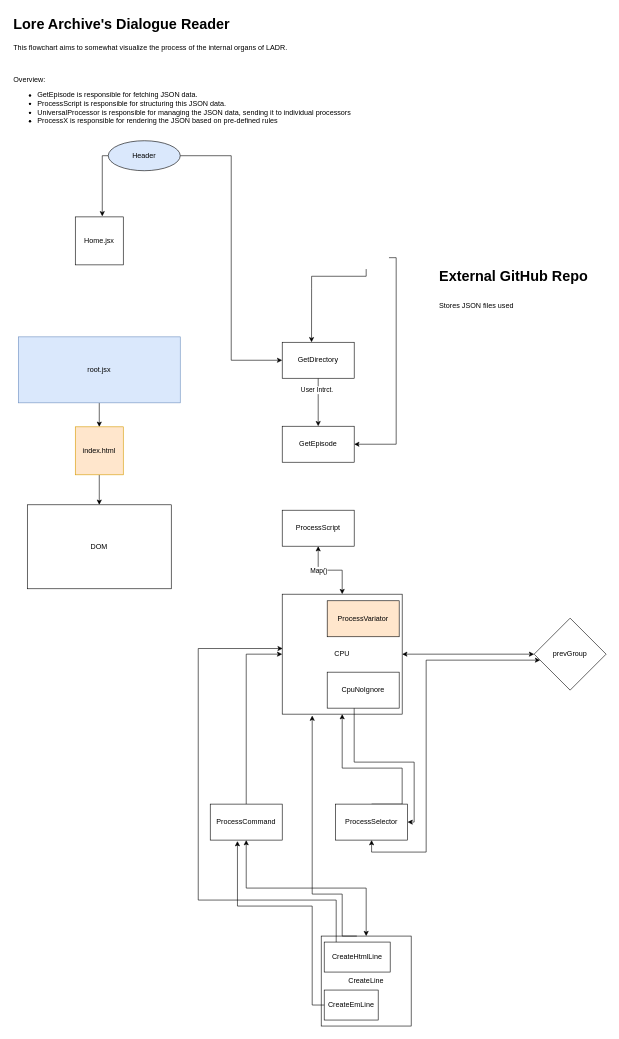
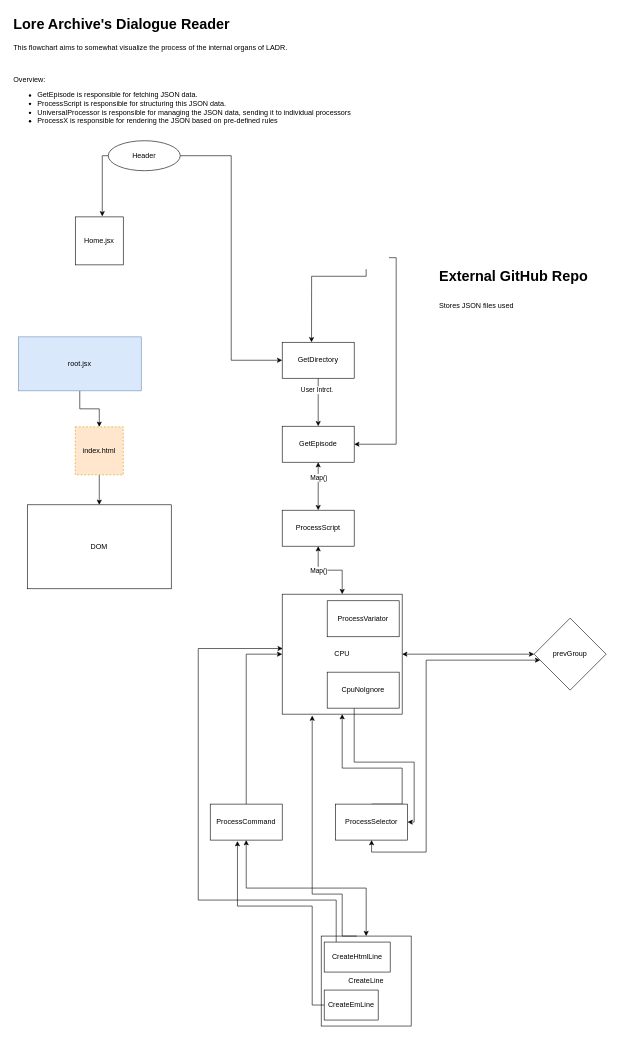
  <mxCell id="0" />
  <mxCell id="1" parent="0" />
  <mxCell id="2" value="&lt;h1 style=&quot;margin-top: 0px;&quot;&gt;Lore Archive's Dialogue Reader&lt;/h1&gt;&lt;p&gt;This flowchart aims to somewhat visualize the process of the internal organs of LADR.&lt;/p&gt;&lt;p&gt;&lt;br&gt;&lt;/p&gt;&lt;p&gt;Overview:&lt;/p&gt;&lt;p&gt;&lt;/p&gt;&lt;ul&gt;&lt;li&gt;GetEpisode is responsible for fetching JSON data.&lt;/li&gt;&lt;li&gt;ProcessScript is responsible for structuring this JSON data.&lt;/li&gt;&lt;li&gt;UniversalProcessor is responsible for managing the JSON data, sending it to individual processors&lt;/li&gt;&lt;li&gt;ProcessX is responsible for rendering the JSON based on pre-defined rules&lt;/li&gt;&lt;/ul&gt;&lt;p&gt;&lt;/p&gt;" style="text;html=1;whiteSpace=wrap;overflow=hidden;rounded=0;" parent="1" vertex="1"><mxGeometry x="20" y="20" width="590" height="220" as="geometry" /></mxCell>
  <mxCell id="3" value="DOM" style="rounded=0;whiteSpace=wrap;html=1;" parent="1" vertex="1"><mxGeometry x="45" y="841" width="240" height="140" as="geometry" /></mxCell>
  <mxCell id="4" style="edgeStyle=orthogonalEdgeStyle;rounded=0;orthogonalLoop=1;jettySize=auto;html=1;exitX=0.5;exitY=1;exitDx=0;exitDy=0;entryX=0.5;entryY=0;entryDx=0;entryDy=0;" parent="1" source="5" target="3" edge="1"><mxGeometry relative="1" as="geometry" /></mxCell>
- <mxCell id="5" value="index.html" style="whiteSpace=wrap;html=1;aspect=fixed;fillColor=#ffe6cc;strokeColor=#d79b00;" parent="1" vertex="1"><mxGeometry x="125" y="711" width="80" height="80" as="geometry" /></mxCell>
+ <mxCell id="5" value="index.html" style="whiteSpace=wrap;html=1;aspect=fixed;fillColor=#ffe6cc;strokeColor=#d79b00;dashed=1;" parent="1" vertex="1"><mxGeometry x="125" y="711" width="80" height="80" as="geometry" /></mxCell>
  <mxCell id="6" value="" style="edgeStyle=orthogonalEdgeStyle;rounded=0;orthogonalLoop=1;jettySize=auto;html=1;" parent="1" source="7" target="5" edge="1"><mxGeometry relative="1" as="geometry" /></mxCell>
- <mxCell id="7" value="root.jsx" style="rounded=0;whiteSpace=wrap;html=1;fillColor=#dae8fc;strokeColor=#6c8ebf;" parent="1" vertex="1"><mxGeometry x="30" y="561" width="270" height="110" as="geometry" /></mxCell>
+ <mxCell id="7" value="root.jsx" style="rounded=0;whiteSpace=wrap;html=1;fillColor=#dae8fc;strokeColor=#6c8ebf;" parent="1" vertex="1"><mxGeometry x="30" y="561" width="205" height="90" as="geometry" /></mxCell>
  <mxCell id="8" value="Home.jsx" style="whiteSpace=wrap;html=1;aspect=fixed;" parent="1" vertex="1"><mxGeometry x="125" y="361" width="80" height="80" as="geometry" /></mxCell>
  <mxCell id="9" style="edgeStyle=orthogonalEdgeStyle;rounded=0;orthogonalLoop=1;jettySize=auto;html=1;entryX=0.572;entryY=-0.013;entryDx=0;entryDy=0;entryPerimeter=0;exitX=0.5;exitY=1;exitDx=0;exitDy=0;" edge="1" parent="1"><mxGeometry relative="1" as="geometry"><mxPoint x="518.89" y="570" as="targetPoint" /><mxPoint x="610" y="448" as="sourcePoint" /><Array as="points"><mxPoint x="610" y="460" /><mxPoint x="519" y="460" /><mxPoint x="519" y="481" /><mxPoint x="519" y="481" /></Array></mxGeometry></mxCell>
  <mxCell id="10" style="edgeStyle=orthogonalEdgeStyle;rounded=0;orthogonalLoop=1;jettySize=auto;html=1;entryX=1;entryY=0.5;entryDx=0;entryDy=0;" edge="1" parent="1" source="11" target="18"><mxGeometry relative="1" as="geometry"><Array as="points"><mxPoint x="660" y="429" /><mxPoint x="660" y="740" /></Array></mxGeometry></mxCell>
  <mxCell id="11" value="" style="shape=image;html=1;verticalAlign=top;verticalLabelPosition=bottom;labelBackgroundColor=#ffffff;imageAspect=0;aspect=fixed;image=https://cdn1.iconfinder.com/data/icons/picons-social/57/github_rounded-128.png" parent="1" vertex="1"><mxGeometry x="590" y="390" width="58" height="58" as="geometry" /></mxCell>
  <mxCell id="12" value="&lt;h1 style=&quot;margin-top: 0px;&quot;&gt;&lt;span style=&quot;background-color: transparent; color: light-dark(rgb(0, 0, 0), rgb(255, 255, 255));&quot;&gt;External GitHub Repo&lt;/span&gt;&lt;/h1&gt;&lt;h1 style=&quot;margin-top: 0px;&quot;&gt;&lt;span style=&quot;background-color: transparent; color: light-dark(rgb(0, 0, 0), rgb(255, 255, 255)); font-size: 12px; font-weight: normal;&quot;&gt;Stores JSON files used&lt;/span&gt;&lt;/h1&gt;" style="text;html=1;whiteSpace=wrap;overflow=hidden;rounded=0;" parent="1" vertex="1"><mxGeometry x="730" y="440" width="260" height="81" as="geometry" /></mxCell>
  <mxCell id="13" value="" style="edgeStyle=orthogonalEdgeStyle;rounded=0;orthogonalLoop=1;jettySize=auto;html=1;" edge="1" parent="1" source="15" target="18"><mxGeometry relative="1" as="geometry" /></mxCell>
  <mxCell id="14" value="User Intrct." style="edgeLabel;html=1;align=center;verticalAlign=middle;resizable=0;points=[];" vertex="1" connectable="0" parent="13"><mxGeometry x="-0.532" y="-3" relative="1" as="geometry"><mxPoint as="offset" /></mxGeometry></mxCell>
  <mxCell id="15" value="GetDirectory" style="rounded=0;whiteSpace=wrap;html=1;" parent="1" vertex="1"><mxGeometry x="470" y="570" width="120" height="60" as="geometry" /></mxCell>
+ <mxCell id="16" value="" style="edgeStyle=orthogonalEdgeStyle;rounded=0;orthogonalLoop=1;jettySize=auto;html=1;startArrow=classic;startFill=1;" edge="1" parent="1" source="18" target="21"><mxGeometry relative="1" as="geometry" /></mxCell>
+ <mxCell id="17" value="Map()" style="edgeLabel;html=1;align=center;verticalAlign=middle;resizable=0;points=[];" vertex="1" connectable="0" parent="16"><mxGeometry x="-0.667" y="-1" relative="1" as="geometry"><mxPoint x="1" y="12" as="offset" /></mxGeometry></mxCell>
  <mxCell id="18" value="GetEpisode" style="whiteSpace=wrap;html=1;rounded=0;" vertex="1" parent="1"><mxGeometry x="470" y="710" width="120" height="60" as="geometry" /></mxCell>
  <mxCell id="19" value="" style="edgeStyle=orthogonalEdgeStyle;rounded=0;orthogonalLoop=1;jettySize=auto;html=1;startArrow=classic;startFill=1;" edge="1" parent="1" source="21" target="25"><mxGeometry relative="1" as="geometry" /></mxCell>
  <mxCell id="20" value="Map()" style="edgeLabel;html=1;align=center;verticalAlign=middle;resizable=0;points=[];" vertex="1" connectable="0" parent="19"><mxGeometry x="-0.333" relative="1" as="geometry"><mxPoint as="offset" /></mxGeometry></mxCell>
  <mxCell id="21" value="ProcessScript" style="whiteSpace=wrap;html=1;rounded=0;" vertex="1" parent="1"><mxGeometry x="470" y="850" width="120" height="60" as="geometry" /></mxCell>
  <mxCell id="22" style="edgeStyle=orthogonalEdgeStyle;rounded=0;orthogonalLoop=1;jettySize=auto;html=1;" edge="1" parent="1" source="24"><mxGeometry relative="1" as="geometry"><mxPoint x="170" y="360" as="targetPoint" /><Array as="points"><mxPoint x="170" y="259" /></Array></mxGeometry></mxCell>
  <mxCell id="23" style="edgeStyle=orthogonalEdgeStyle;rounded=0;orthogonalLoop=1;jettySize=auto;html=1;entryX=0;entryY=0.5;entryDx=0;entryDy=0;" edge="1" parent="1" source="24" target="15"><mxGeometry relative="1" as="geometry" /></mxCell>
- <mxCell id="24" value="Header" style="ellipse;whiteSpace=wrap;html=1;fillColor=#dae8fc;" vertex="1" parent="1"><mxGeometry x="180" y="234" width="120" height="50" as="geometry" /></mxCell>
+ <mxCell id="24" value="Header" style="ellipse;whiteSpace=wrap;html=1;" vertex="1" parent="1"><mxGeometry x="180" y="234" width="120" height="50" as="geometry" /></mxCell>
  <mxCell id="25" value="CPU" style="whiteSpace=wrap;html=1;rounded=0;" vertex="1" parent="1"><mxGeometry x="470" y="990" width="200" height="200" as="geometry" /></mxCell>
  <mxCell id="26" style="edgeStyle=orthogonalEdgeStyle;rounded=0;orthogonalLoop=1;jettySize=auto;html=1;entryX=0;entryY=0.5;entryDx=0;entryDy=0;" edge="1" parent="1" source="27" target="25"><mxGeometry relative="1" as="geometry"><Array as="points"><mxPoint x="410" y="1090" /></Array></mxGeometry></mxCell>
  <mxCell id="27" value="ProcessCommand" style="whiteSpace=wrap;html=1;rounded=0;" vertex="1" parent="1"><mxGeometry x="350" y="1340" width="120" height="60" as="geometry" /></mxCell>
- <mxCell id="28" value="ProcessVariator" style="whiteSpace=wrap;html=1;rounded=0;fillColor=#ffe6cc;" vertex="1" parent="1"><mxGeometry x="545" y="1001" width="120" height="60" as="geometry" /></mxCell>
+ <mxCell id="28" value="ProcessVariator" style="whiteSpace=wrap;html=1;rounded=0;" vertex="1" parent="1"><mxGeometry x="545" y="1001" width="120" height="60" as="geometry" /></mxCell>
  <mxCell id="29" style="edgeStyle=orthogonalEdgeStyle;rounded=0;orthogonalLoop=1;jettySize=auto;html=1;exitX=0.5;exitY=0;exitDx=0;exitDy=0;entryX=0.5;entryY=1;entryDx=0;entryDy=0;startArrow=classic;startFill=1;" edge="1" parent="1" source="30" target="27"><mxGeometry relative="1" as="geometry" /></mxCell>
  <mxCell id="30" value="CreateLine" style="whiteSpace=wrap;html=1;aspect=fixed;" vertex="1" parent="1"><mxGeometry x="535" y="1560" width="150" height="150" as="geometry" /></mxCell>
  <mxCell id="31" style="edgeStyle=orthogonalEdgeStyle;rounded=0;orthogonalLoop=1;jettySize=auto;html=1;exitX=0.5;exitY=0;exitDx=0;exitDy=0;entryX=0.5;entryY=1;entryDx=0;entryDy=0;" edge="1" parent="1" source="32" target="25"><mxGeometry relative="1" as="geometry"><Array as="points"><mxPoint x="670" y="1340" /><mxPoint x="670" y="1280" /><mxPoint x="570" y="1280" /></Array></mxGeometry></mxCell>
  <mxCell id="32" value="ProcessSelector" style="whiteSpace=wrap;html=1;rounded=0;" vertex="1" parent="1"><mxGeometry x="559" y="1340" width="120" height="60" as="geometry" /></mxCell>
  <mxCell id="33" style="edgeStyle=orthogonalEdgeStyle;rounded=0;orthogonalLoop=1;jettySize=auto;html=1;entryX=1;entryY=0.5;entryDx=0;entryDy=0;" edge="1" parent="1" source="34" target="32"><mxGeometry relative="1" as="geometry"><Array as="points"><mxPoint x="590" y="1270" /><mxPoint x="690" y="1270" /><mxPoint x="690" y="1370" /></Array></mxGeometry></mxCell>
  <mxCell id="34" value="CpuNoIgnore" style="whiteSpace=wrap;html=1;rounded=0;" vertex="1" parent="1"><mxGeometry x="545" y="1120" width="120" height="60" as="geometry" /></mxCell>
  <mxCell id="35" style="edgeStyle=orthogonalEdgeStyle;rounded=0;orthogonalLoop=1;jettySize=auto;html=1;exitX=0;exitY=0.5;exitDx=0;exitDy=0;entryX=1;entryY=0.5;entryDx=0;entryDy=0;startArrow=classic;startFill=1;" edge="1" parent="1" source="37" target="25"><mxGeometry relative="1" as="geometry" /></mxCell>
  <mxCell id="36" style="edgeStyle=orthogonalEdgeStyle;rounded=0;orthogonalLoop=1;jettySize=auto;html=1;entryX=0.5;entryY=1;entryDx=0;entryDy=0;startArrow=classic;startFill=1;" edge="1" parent="1" source="37" target="32"><mxGeometry relative="1" as="geometry"><Array as="points"><mxPoint x="710" y="1100" /><mxPoint x="710" y="1420" /><mxPoint x="619" y="1420" /></Array></mxGeometry></mxCell>
  <mxCell id="37" value="prevGroup" style="rhombus;whiteSpace=wrap;html=1;" vertex="1" parent="1"><mxGeometry x="890" y="1030" width="120" height="120" as="geometry" /></mxCell>
  <mxCell id="38" style="edgeStyle=orthogonalEdgeStyle;rounded=0;orthogonalLoop=1;jettySize=auto;html=1;entryX=0.278;entryY=1.012;entryDx=0;entryDy=0;entryPerimeter=0;" edge="1" parent="1"><mxGeometry relative="1" as="geometry"><mxPoint x="594.41" y="1560" as="sourcePoint" /><mxPoint x="520.01" y="1192.4" as="targetPoint" /><Array as="points"><mxPoint x="570" y="1560" /><mxPoint x="570" y="1490" /><mxPoint x="520" y="1490" /></Array></mxGeometry></mxCell>
  <mxCell id="39" value="CreateHtmlLine" style="rounded=0;whiteSpace=wrap;html=1;" vertex="1" parent="1"><mxGeometry x="540" y="1570" width="110" height="50" as="geometry" /></mxCell>
  <mxCell id="40" style="edgeStyle=orthogonalEdgeStyle;rounded=0;orthogonalLoop=1;jettySize=auto;html=1;entryX=0.004;entryY=0.453;entryDx=0;entryDy=0;entryPerimeter=0;" edge="1" parent="1" source="39" target="25"><mxGeometry relative="1" as="geometry"><Array as="points"><mxPoint x="560" y="1500" /><mxPoint x="330" y="1500" /><mxPoint x="330" y="1080" /><mxPoint x="471" y="1080" /></Array></mxGeometry></mxCell>
  <mxCell id="41" value="CreateEmLine" style="rounded=0;whiteSpace=wrap;html=1;" vertex="1" parent="1"><mxGeometry x="540" y="1650" width="90" height="50" as="geometry" /></mxCell>
  <mxCell id="42" style="edgeStyle=orthogonalEdgeStyle;rounded=0;orthogonalLoop=1;jettySize=auto;html=1;entryX=0.378;entryY=1.028;entryDx=0;entryDy=0;entryPerimeter=0;" edge="1" parent="1" source="41" target="27"><mxGeometry relative="1" as="geometry"><Array as="points"><mxPoint x="520" y="1675" /><mxPoint x="520" y="1510" /><mxPoint x="395" y="1510" /></Array></mxGeometry></mxCell>
